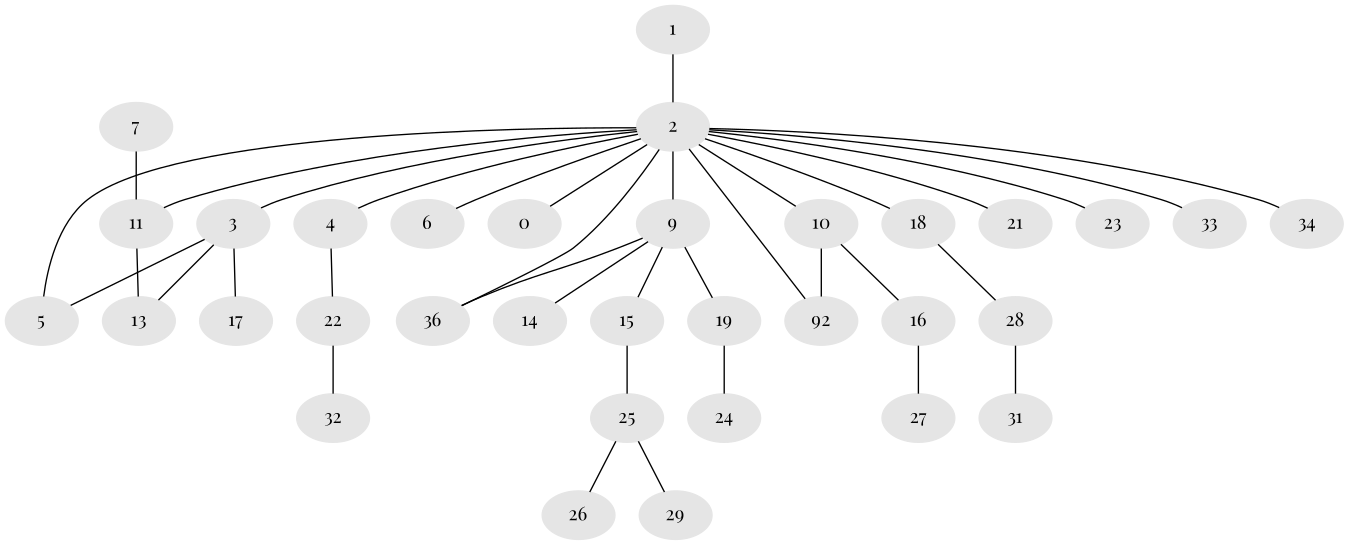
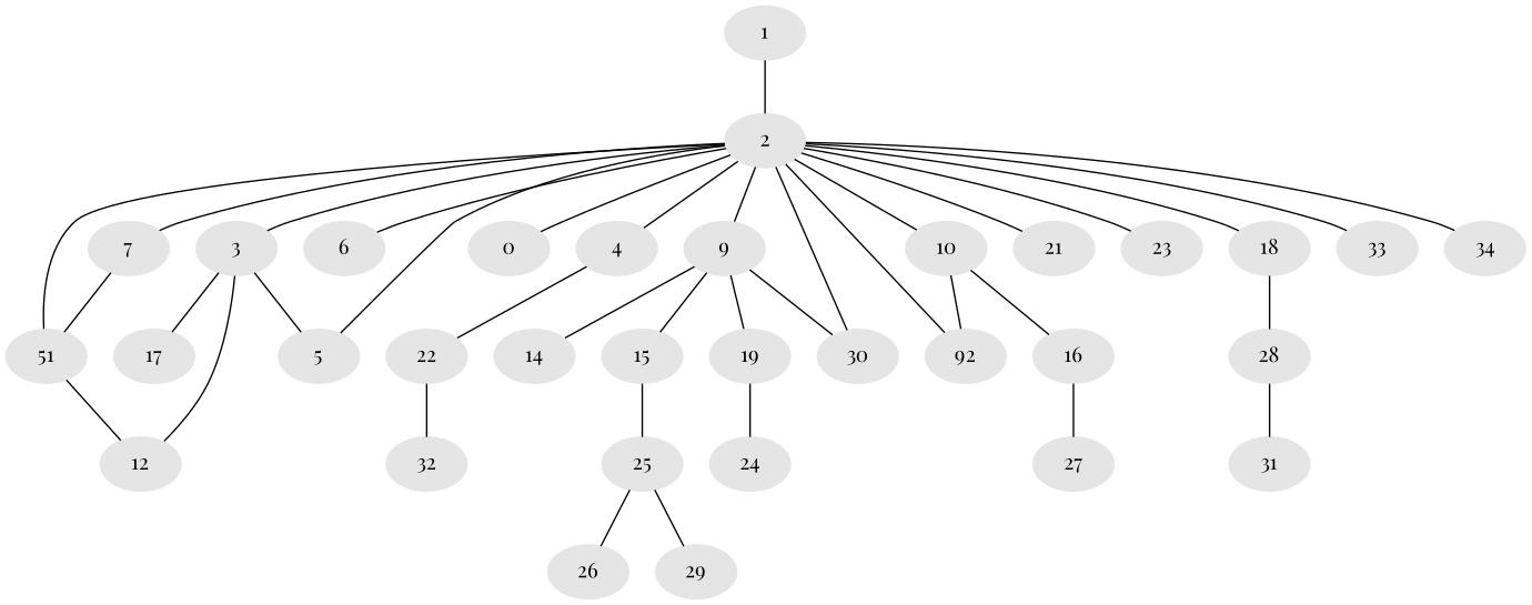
  graph {
    fontname="Playfair Display"
    node [color=gray90 fontname="Playfair Display" style=filled]
    edge [fontname="Playfair Display" weight=1.0]
    1
    2
    3
    4
    5
    6
    7
    n8 [label=0]
    9
    10
-   11
+   11 [label=51]
    n12 [label=92]
    18
    21
    23
-   30 [label=36]
+   30
    33
    34
-   13
+   13 [label=12]
    17
    22
    14
    15
    19
    16
    28
    32
    25
    24
    27
    26
    29
    31
    1 -- 2
    2 -- 3
    2 -- 4
    2 -- 5
    2 -- 6
+   2 -- 7
    2 -- n8
    2 -- 9
    2 -- 10
    2 -- 11
    2 -- n12
    2 -- 18
    2 -- 21
    2 -- 23
    2 -- 30
    2 -- 33
    2 -- 34
    3 -- 5
    3 -- 13
    3 -- 17
    4 -- 22
    7 -- 11
    9 -- 30
    9 -- 14
    9 -- 15 [weight=2.0]
    9 -- 19 [weight=2.0]
    10 -- n12
    10 -- 16
    11 -- 13
    18 -- 28
    22 -- 32
    15 -- 25
    19 -- 24
    16 -- 27
    28 -- 31
    25 -- 26
    25 -- 29
  }
